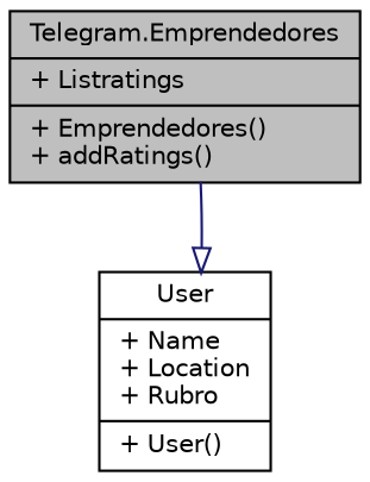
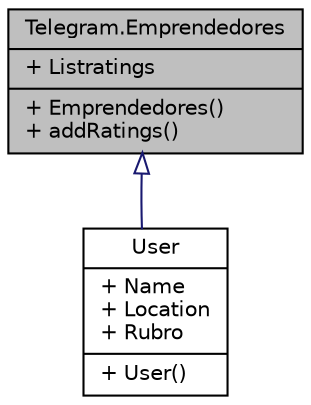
  digraph {
    node [color=black fontname=Helvetica fontsize=10 shape=record style=filled]
    n1 [fillcolor=grey75 fontcolor=black height=0.2 label="{Telegram.Emprendedores\n|+ Listratings\l|+ Emprendedores()\l+ addRatings()\l}" width=0.4]
    n2 [fillcolor=white height=0.2 label="{User\n|+ Name\l+ Location\l+ Rubro\l|+ User()\l}" width=0.4]
-   n2 -> n1 [arrowtail=onormal color=midnightblue dir=back fontname=Helvetica fontsize=10 labelfontname=Helvetica labelfontsize=10 style=solid]
+   n1 -> n2 [arrowtail=onormal color=midnightblue dir=back fontname=Helvetica fontsize=10 labelfontname=Helvetica labelfontsize=10 style=solid]
  }
